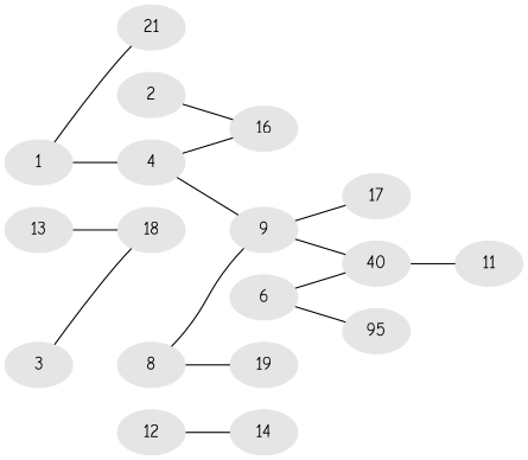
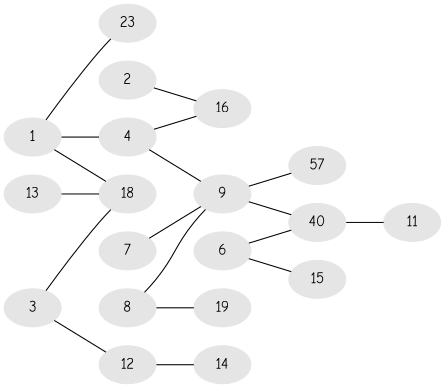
  graph {
    fontname="Comic Neue"
    rankdir=LR
    node [color=gray90 fontname="Comic Neue" style=filled]
    edge [fontname="Comic Neue" weight=1.0]
    1
    4
    18
-   21
+   21 [label=23]
    16
    9
    2
    3
    12
    14
-   17
+   17 [label=57]
    n12 [label=40]
    6
-   15 [label=95]
+   15
    11
+   7
    8
    19
    13
    1 -- 4
+   1 -- 18
    1 -- 21
    4 -- 16
    4 -- 9
    9 -- 17
    9 -- n12
    2 -- 16
    3 -- 18
+   3 -- 12
    12 -- 14
    n12 -- 11
    6 -- n12
    6 -- 15
+   7 -- 9
    8 -- 9
    8 -- 19
    13 -- 18
  }
